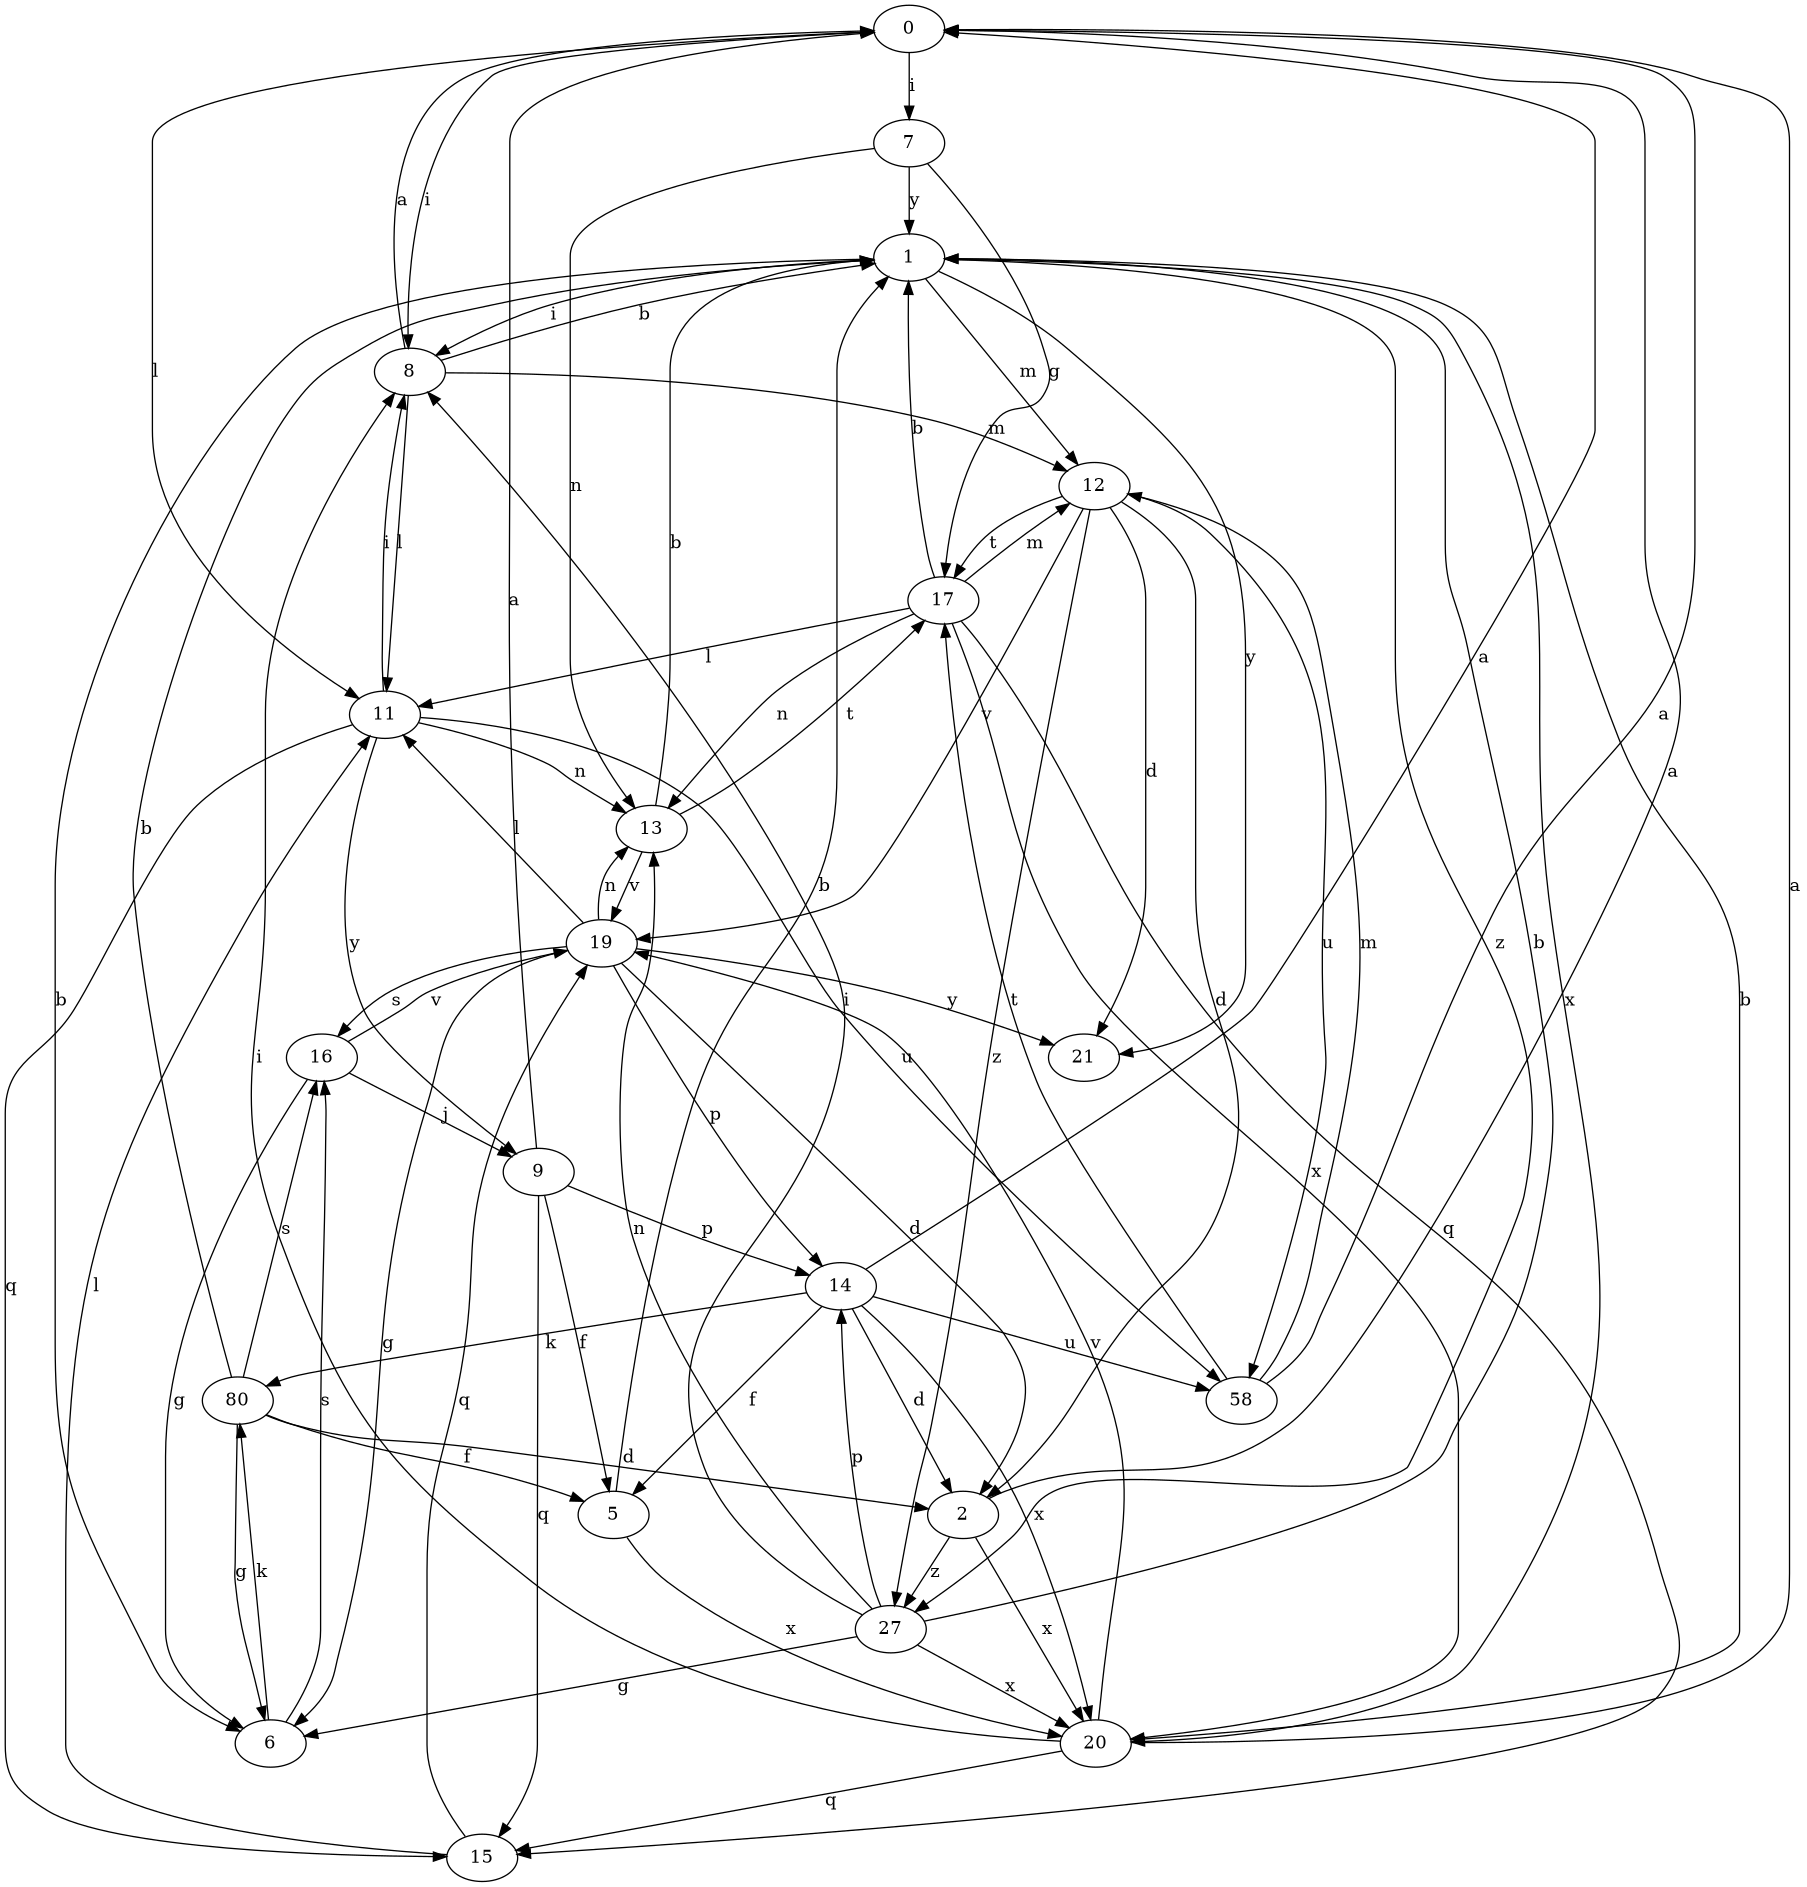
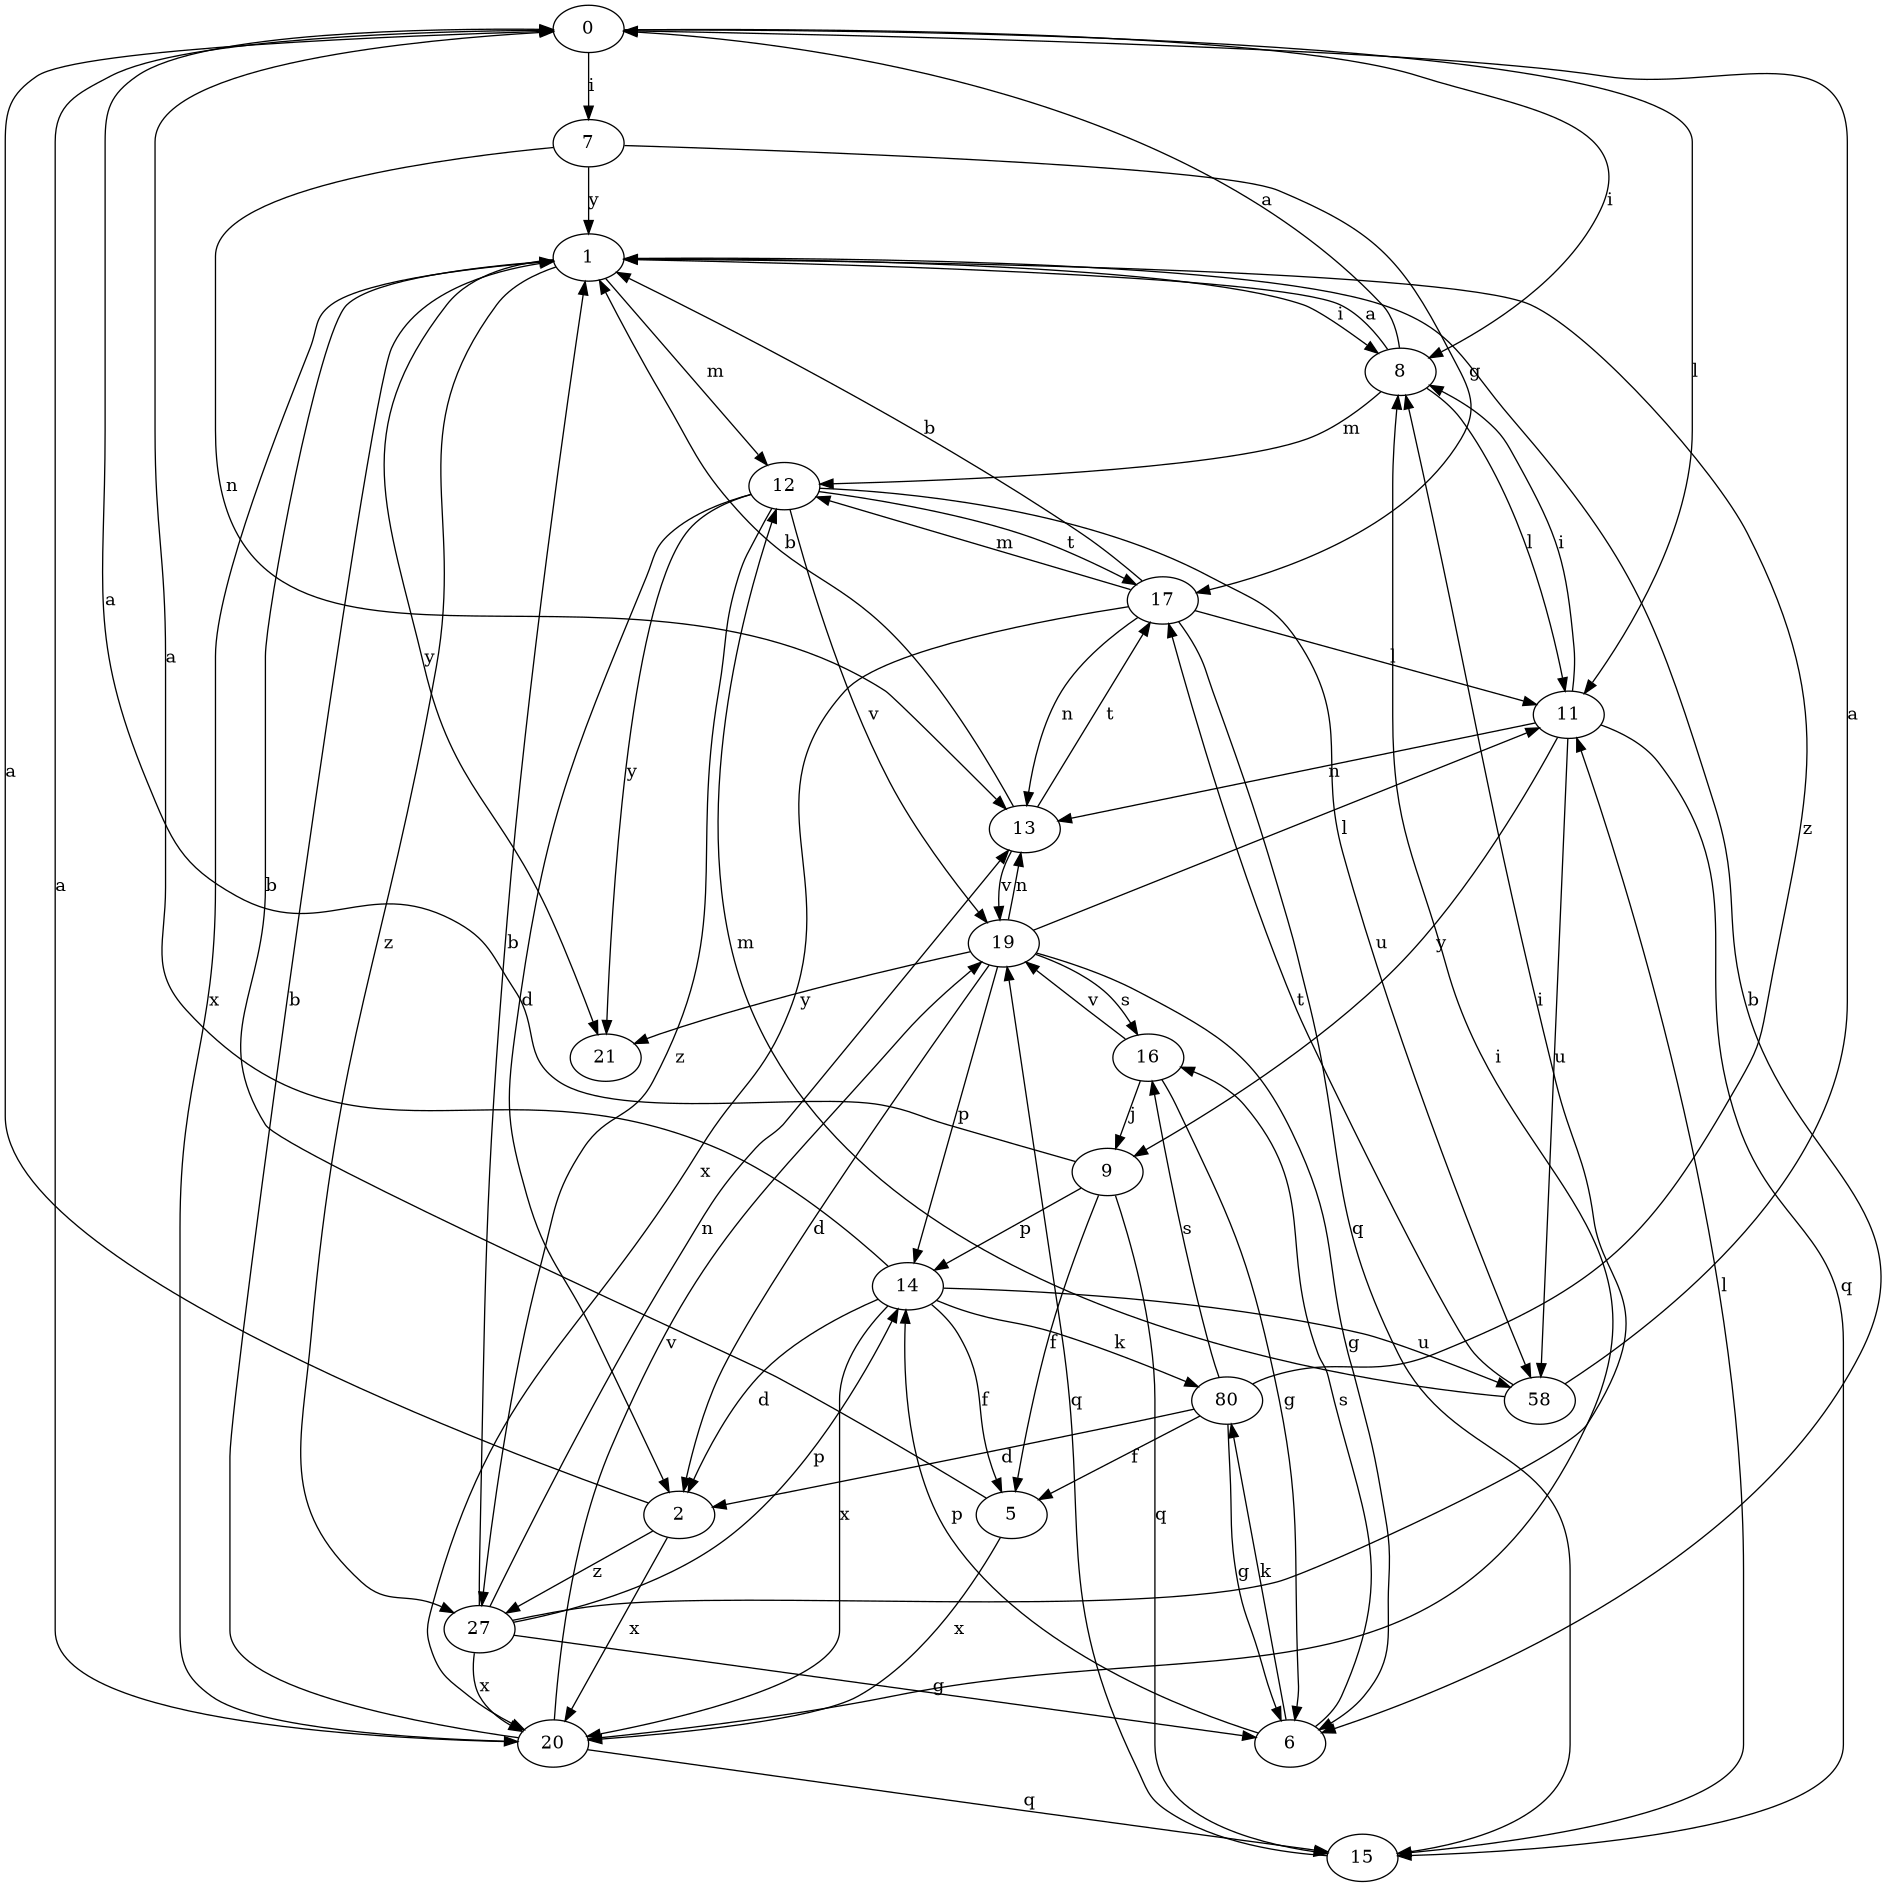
  strict digraph {
    0
    7
    8
    11
    1
    13
    17
    12
    9
    15
    n11 [label=58]
    20
    21
    n14 [label=27]
    6
    2
    19
    14
    5
    n20 [label=80]
    16
    0 -> 7 [label=i]
    0 -> 8 [label=i]
    0 -> 11 [label=l]
    7 -> 1 [label=y]
    7 -> 13 [label=n]
    7 -> 17 [label=g]
    8 -> 0 [label=a]
    8 -> 11 [label=l]
-   8 -> 1 [label=b]
+   8 -> 1 [label=a]
    8 -> 12 [label=m]
    11 -> 8 [label=i]
    11 -> 13 [label=n]
    11 -> 9 [label=y]
    11 -> 15 [label=q]
    11 -> n11 [label=u]
    1 -> 8 [label=i]
    1 -> 12 [label=m]
    1 -> 20 [label=x]
    1 -> 21 [label=y]
    1 -> n14 [label=z]
    1 -> 6 [label=b]
    13 -> 1 [label=b]
    13 -> 17 [label=t]
    13 -> 19 [label=v]
    17 -> 11 [label=l]
    17 -> 1 [label=b]
    17 -> 13 [label=n]
    17 -> 12 [label=m]
    17 -> 15 [label=q]
    17 -> 20 [label=x]
    12 -> 17 [label=t]
    12 -> n11 [label=u]
-   12 -> 21 [label=d]
+   12 -> 21 [label=y]
    12 -> n14 [label=z]
    12 -> 2 [label=d]
    12 -> 19 [label=v]
    9 -> 0 [label=a]
    9 -> 15 [label=q]
    9 -> 14 [label=p]
    9 -> 5 [label=f]
    15 -> 11 [label=l]
    15 -> 19 [label=q]
    n11 -> 0 [label=a]
    n11 -> 17 [label=t]
    n11 -> 12 [label=m]
    20 -> 0 [label=a]
    20 -> 8 [label=i]
    20 -> 1 [label=b]
    20 -> 15 [label=q]
    20 -> 19 [label=v]
    n14 -> 8 [label=i]
    n14 -> 1 [label=b]
    n14 -> 13 [label=n]
    n14 -> 20 [label=x]
    n14 -> 6 [label=g]
    n14 -> 14 [label=p]
+   6 -> 14 [label=p]
    6 -> n20 [label=k]
    6 -> 16 [label=s]
    2 -> 0 [label=a]
    2 -> 20 [label=x]
    2 -> n14 [label=z]
    19 -> 11 [label=l]
    19 -> 13 [label=n]
    19 -> 21 [label=y]
    19 -> 6 [label=g]
    19 -> 2 [label=d]
    19 -> 14 [label=p]
    19 -> 16 [label=s]
    14 -> 0 [label=a]
    14 -> n11 [label=u]
    14 -> 20 [label=x]
    14 -> 2 [label=d]
    14 -> 5 [label=f]
    14 -> n20 [label=k]
    5 -> 1 [label=b]
    5 -> 20 [label=x]
-   n20 -> 1 [label=b]
+   n20 -> 1 [label=z]
    n20 -> 6 [label=g]
    n20 -> 2 [label=d]
    n20 -> 5 [label=f]
    n20 -> 16 [label=s]
    16 -> 9 [label=j]
    16 -> 6 [label=g]
    16 -> 19 [label=v]
  }
